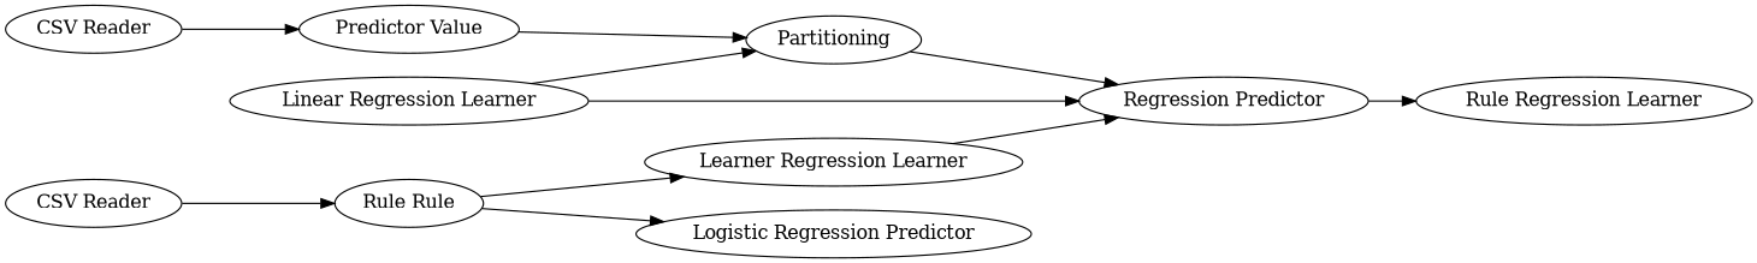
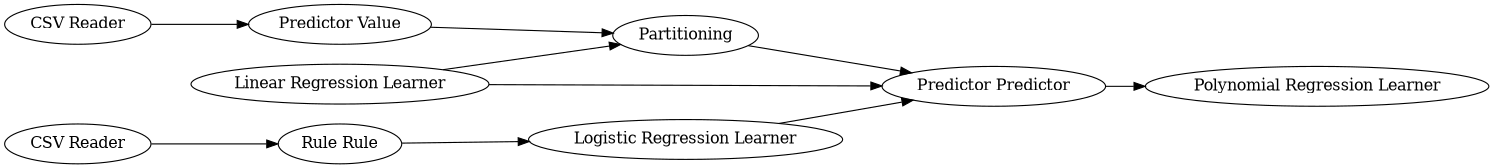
  digraph {
    rankdir=LR
    n1 [label="CSV Reader"]
    n2 [label="Predictor Value"]
    n3 [label=Partitioning]
-   n4 [label="Regression Predictor"]
+   n4 [label="Predictor Predictor"]
    n5 [label="Linear Regression Learner"]
-   n6 [label="Rule Regression Learner"]
+   n6 [label="Polynomial Regression Learner"]
    n7 [label="CSV Reader"]
    n8 [label="Rule Rule"]
-   n9 [label="Learner Regression Learner"]
-   n10 [label="Logistic Regression Predictor"]
+   n9 [label="Logistic Regression Learner"]
    n1 -> n2
    n2 -> n3
    n3 -> n4
    n4 -> n6
    n5 -> n3
    n5 -> n4
    n7 -> n8
    n8 -> n9
-   n8 -> n10
    n9 -> n4
  }
